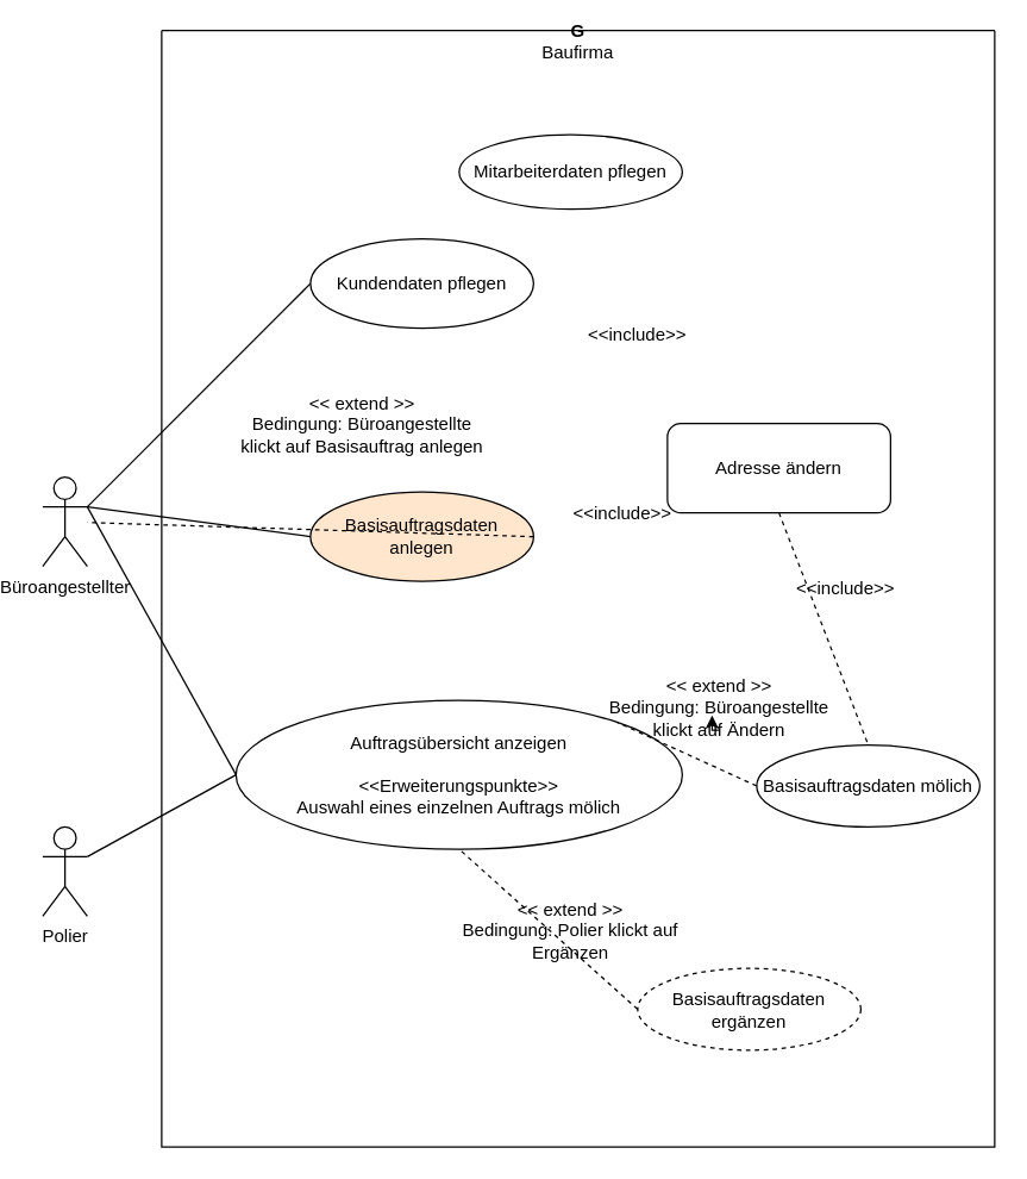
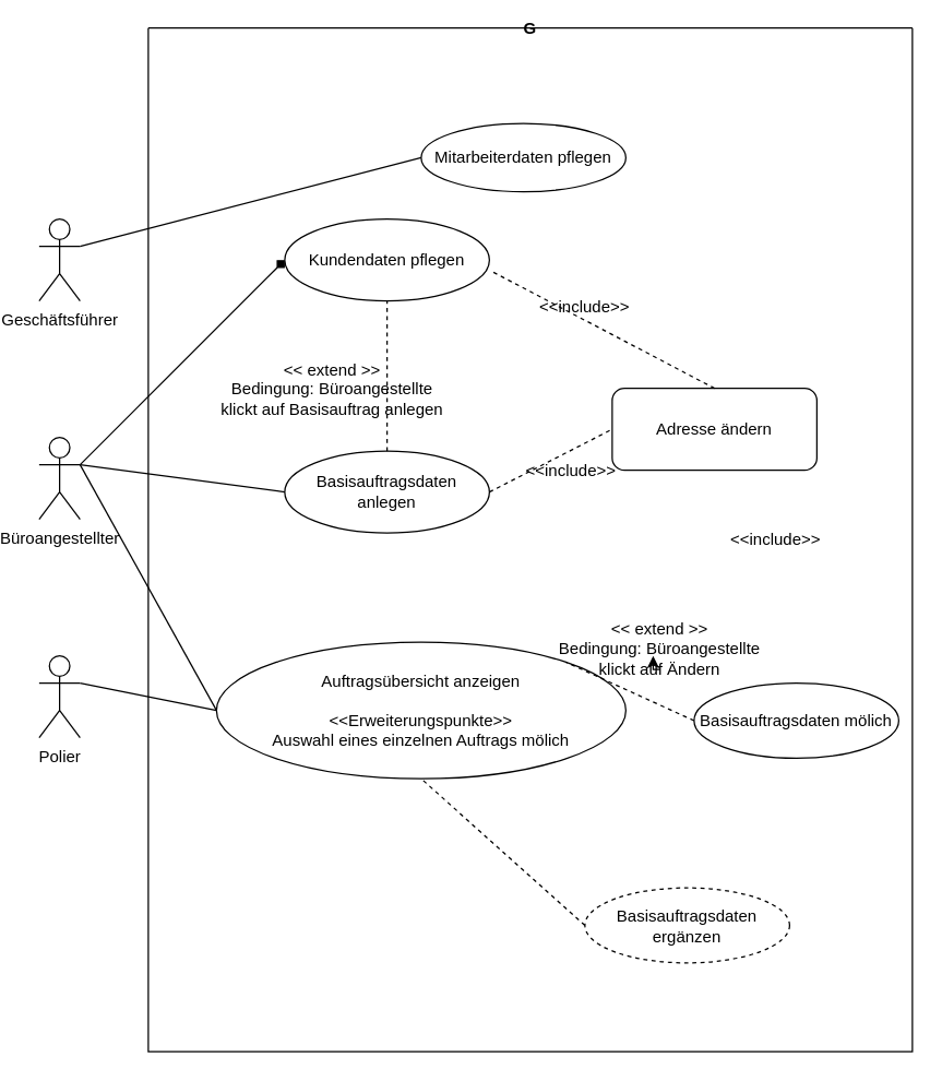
  <mxCell id="0" />
  <mxCell id="1" parent="0" />
+ <mxCell id="2" value="Geschäftsführer" style="shape=umlActor;verticalLabelPosition=bottom;verticalAlign=top;html=1;outlineConnect=0;" vertex="1" parent="1"><mxGeometry x="20" y="160" width="30" height="60" as="geometry" /></mxCell>
  <mxCell id="3" value="G" style="swimlane;startSize=0;" vertex="1" parent="1"><mxGeometry x="100" y="20" width="560" height="750" as="geometry" /></mxCell>
- <mxCell id="4" value="Baufirma" style="text;html=1;align=center;verticalAlign=middle;whiteSpace=wrap;rounded=0;" vertex="1" parent="3"><mxGeometry x="250" width="60" height="30" as="geometry" /></mxCell>
  <mxCell id="5" value="Mitarbeiterdaten pflegen" style="ellipse;whiteSpace=wrap;html=1;" vertex="1" parent="3"><mxGeometry x="200" y="70" width="150" height="50" as="geometry" /></mxCell>
  <mxCell id="6" value="Kundendaten pflegen" style="ellipse;whiteSpace=wrap;html=1;" vertex="1" parent="3"><mxGeometry x="100" y="140" width="150" height="60" as="geometry" /></mxCell>
- <mxCell id="7" value="Basisauftragsdaten anlegen" style="ellipse;whiteSpace=wrap;html=1;fillColor=#ffe6cc;" vertex="1" parent="3"><mxGeometry x="100" y="310" width="150" height="60" as="geometry" /></mxCell>
+ <mxCell id="7" value="Basisauftragsdaten anlegen" style="ellipse;whiteSpace=wrap;html=1;" vertex="1" parent="3"><mxGeometry x="100" y="310" width="150" height="60" as="geometry" /></mxCell>
  <mxCell id="8" value="Basisauftragsdaten ergänzen" style="ellipse;whiteSpace=wrap;html=1;dashed=1;" vertex="1" parent="3"><mxGeometry x="320" y="630" width="150" height="55" as="geometry" /></mxCell>
  <mxCell id="9" value="Auftragsübersicht anzeigen&lt;br&gt;&lt;br&gt;&amp;lt;&amp;lt;Erweiterungspunkte&amp;gt;&amp;gt;&lt;br&gt;Auswahl eines einzelnen Auftrags mölich" style="ellipse;whiteSpace=wrap;html=1;" vertex="1" parent="3"><mxGeometry x="50" y="450" width="300" height="100" as="geometry" /></mxCell>
  <mxCell id="10" value="Adresse ändern" style="whiteSpace=wrap;html=1;rounded=1;" vertex="1" parent="3"><mxGeometry x="340" y="264" width="150" height="60" as="geometry" /></mxCell>
+ <mxCell id="11" value="" style="endArrow=none;dashed=1;html=1;rounded=0;exitX=0.5;exitY=0;exitDx=0;exitDy=0;entryX=0.5;entryY=1;entryDx=0;entryDy=0;" edge="1" parent="3" source="7" target="6"><mxGeometry width="50" height="50" relative="1" as="geometry"><mxPoint x="235" y="550" as="sourcePoint" /><mxPoint x="155" y="480" as="targetPoint" /></mxGeometry></mxCell>
  <mxCell id="12" value="&amp;lt;&amp;lt; extend &amp;gt;&amp;gt;&lt;br&gt;Bedingung: Büroangestellte klickt auf Basisauftrag anlegen" style="text;html=1;align=center;verticalAlign=middle;whiteSpace=wrap;rounded=0;" vertex="1" parent="3"><mxGeometry x="50" y="250" width="170" height="30" as="geometry" /></mxCell>
- <mxCell id="14" value="" style="endArrow=none;dashed=1;html=1;rounded=0;exitX=1;exitY=0.5;exitDx=0;exitDy=0;" edge="1" parent="3" source="7" target="25"><mxGeometry width="50" height="50" relative="1" as="geometry"><mxPoint x="233" y="209" as="sourcePoint" /><mxPoint x="425" y="274" as="targetPoint" /></mxGeometry></mxCell>
+ <mxCell id="13" value="" style="endArrow=none;dashed=1;html=1;rounded=0;exitX=1.02;exitY=0.65;exitDx=0;exitDy=0;exitPerimeter=0;entryX=0.5;entryY=0;entryDx=0;entryDy=0;" edge="1" parent="3" source="6" target="10"><mxGeometry width="50" height="50" relative="1" as="geometry"><mxPoint x="640" y="430" as="sourcePoint" /><mxPoint x="690" y="380" as="targetPoint" /></mxGeometry></mxCell>
+ <mxCell id="14" value="" style="endArrow=none;dashed=1;html=1;rounded=0;exitX=1;exitY=0.5;exitDx=0;exitDy=0;entryX=0;entryY=0.5;entryDx=0;entryDy=0;" edge="1" parent="3" source="7" target="10"><mxGeometry width="50" height="50" relative="1" as="geometry"><mxPoint x="233" y="209" as="sourcePoint" /><mxPoint x="425" y="274" as="targetPoint" /></mxGeometry></mxCell>
  <mxCell id="15" value="Basisauftragsdaten mölich" style="ellipse;whiteSpace=wrap;html=1;" vertex="1" parent="3"><mxGeometry x="400" y="480" width="150" height="55" as="geometry" /></mxCell>
  <mxCell id="16" value="" style="endArrow=none;dashed=1;html=1;rounded=0;exitX=0;exitY=0.5;exitDx=0;exitDy=0;entryX=1;entryY=0;entryDx=0;entryDy=0;" edge="1" parent="3" source="15" target="9"><mxGeometry width="50" height="50" relative="1" as="geometry"><mxPoint x="400" y="588" as="sourcePoint" /><mxPoint x="230" y="520" as="targetPoint" /></mxGeometry></mxCell>
  <mxCell id="17" style="edgeStyle=orthogonalEdgeStyle;rounded=0;orthogonalLoop=1;jettySize=auto;html=1;exitX=0.5;exitY=1;exitDx=0;exitDy=0;" edge="1" parent="3" source="18"><mxGeometry relative="1" as="geometry"><mxPoint x="370" y="460" as="targetPoint" /></mxGeometry></mxCell>
  <mxCell id="18" value="&amp;lt;&amp;lt; extend &amp;gt;&amp;gt;&lt;br&gt;Bedingung: Büroangestellte klickt auf Ändern" style="text;html=1;align=center;verticalAlign=middle;whiteSpace=wrap;rounded=0;" vertex="1" parent="3"><mxGeometry x="290" y="440" width="170" height="30" as="geometry" /></mxCell>
  <mxCell id="19" value="" style="endArrow=none;dashed=1;html=1;rounded=0;exitX=0;exitY=0.5;exitDx=0;exitDy=0;entryX=0.5;entryY=1;entryDx=0;entryDy=0;" edge="1" parent="3" source="8" target="9"><mxGeometry width="50" height="50" relative="1" as="geometry"><mxPoint x="480" y="708" as="sourcePoint" /><mxPoint x="360" y="600" as="targetPoint" /></mxGeometry></mxCell>
- <mxCell id="20" value="&amp;lt;&amp;lt; extend &amp;gt;&amp;gt;&lt;br&gt;Bedingung: Polier klickt auf Ergänzen" style="text;html=1;align=center;verticalAlign=middle;whiteSpace=wrap;rounded=0;" vertex="1" parent="3"><mxGeometry x="190" y="590" width="170" height="30" as="geometry" /></mxCell>
  <mxCell id="21" value="&amp;lt;&amp;lt;include&amp;gt;&amp;gt;" style="text;html=1;align=center;verticalAlign=middle;whiteSpace=wrap;rounded=0;" vertex="1" parent="3"><mxGeometry x="290" y="190" width="60" height="30" as="geometry" /></mxCell>
  <mxCell id="22" value="&amp;lt;&amp;lt;include&amp;gt;&amp;gt;" style="text;html=1;align=center;verticalAlign=middle;whiteSpace=wrap;rounded=0;" vertex="1" parent="3"><mxGeometry x="280" y="310" width="60" height="30" as="geometry" /></mxCell>
- <mxCell id="23" value="" style="endArrow=none;dashed=1;html=1;rounded=0;exitX=0.5;exitY=1;exitDx=0;exitDy=0;entryX=0.5;entryY=0;entryDx=0;entryDy=0;" edge="1" parent="3" source="10" target="15"><mxGeometry width="50" height="50" relative="1" as="geometry"><mxPoint x="233" y="209" as="sourcePoint" /><mxPoint x="425" y="274" as="targetPoint" /></mxGeometry></mxCell>
  <mxCell id="24" value="&amp;lt;&amp;lt;include&amp;gt;&amp;gt;" style="text;html=1;align=center;verticalAlign=middle;whiteSpace=wrap;rounded=0;" vertex="1" parent="3"><mxGeometry x="430" y="360" width="60" height="30" as="geometry" /></mxCell>
  <mxCell id="25" value="Büroangestellter" style="shape=umlActor;verticalLabelPosition=bottom;verticalAlign=top;html=1;outlineConnect=0;" vertex="1" parent="1"><mxGeometry x="20" y="320" width="30" height="60" as="geometry" /></mxCell>
- <mxCell id="26" value="Polier" style="shape=umlActor;verticalLabelPosition=bottom;verticalAlign=top;html=1;outlineConnect=0;" vertex="1" parent="1"><mxGeometry x="20" y="555" width="30" height="60" as="geometry" /></mxCell>
- <mxCell id="28" value="" style="endArrow=none;html=1;rounded=0;exitX=1;exitY=0.333;exitDx=0;exitDy=0;exitPerimeter=0;entryX=0;entryY=0.5;entryDx=0;entryDy=0;" edge="1" parent="1" source="25" target="6"><mxGeometry width="50" height="50" relative="1" as="geometry"><mxPoint x="60" y="190" as="sourcePoint" /><mxPoint x="310" y="120" as="targetPoint" /></mxGeometry></mxCell>
+ <mxCell id="26" value="Polier" style="shape=umlActor;verticalLabelPosition=bottom;verticalAlign=top;html=1;outlineConnect=0;" vertex="1" parent="1"><mxGeometry x="20" y="480" width="30" height="60" as="geometry" /></mxCell>
+ <mxCell id="27" value="" style="endArrow=none;html=1;rounded=0;exitX=1;exitY=0.333;exitDx=0;exitDy=0;exitPerimeter=0;entryX=0;entryY=0.5;entryDx=0;entryDy=0;" edge="1" parent="1" source="2" target="5"><mxGeometry width="50" height="50" relative="1" as="geometry"><mxPoint x="400" y="330" as="sourcePoint" /><mxPoint x="450" y="280" as="targetPoint" /></mxGeometry></mxCell>
+ <mxCell id="28" value="" style="endArrow=diamond;html=1;rounded=0;exitX=1;exitY=0.333;exitDx=0;exitDy=0;exitPerimeter=0;entryX=0;entryY=0.5;entryDx=0;entryDy=0;" edge="1" parent="1" source="25" target="6"><mxGeometry width="50" height="50" relative="1" as="geometry"><mxPoint x="60" y="190" as="sourcePoint" /><mxPoint x="310" y="120" as="targetPoint" /></mxGeometry></mxCell>
  <mxCell id="29" value="" style="endArrow=none;html=1;rounded=0;entryX=0;entryY=0.5;entryDx=0;entryDy=0;" edge="1" parent="1" target="7"><mxGeometry width="50" height="50" relative="1" as="geometry"><mxPoint x="50" y="340" as="sourcePoint" /><mxPoint x="180" y="210" as="targetPoint" /></mxGeometry></mxCell>
  <mxCell id="30" value="" style="endArrow=none;html=1;rounded=0;entryX=0;entryY=0.5;entryDx=0;entryDy=0;exitX=1;exitY=0.333;exitDx=0;exitDy=0;exitPerimeter=0;" edge="1" parent="1" source="25" target="9"><mxGeometry width="50" height="50" relative="1" as="geometry"><mxPoint x="60" y="350" as="sourcePoint" /><mxPoint x="225" y="330" as="targetPoint" /></mxGeometry></mxCell>
  <mxCell id="31" value="" style="endArrow=none;html=1;rounded=0;entryX=0;entryY=0.5;entryDx=0;entryDy=0;exitX=1;exitY=0.333;exitDx=0;exitDy=0;exitPerimeter=0;" edge="1" parent="1" source="26" target="9"><mxGeometry width="50" height="50" relative="1" as="geometry"><mxPoint x="60" y="350" as="sourcePoint" /><mxPoint x="220" y="470" as="targetPoint" /></mxGeometry></mxCell>
